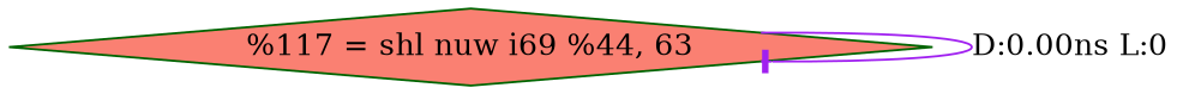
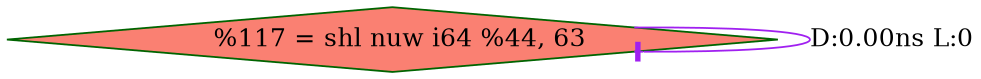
  digraph {
-   n1 [label="%117 = shl nuw i69 %44, 63" style=filled fillcolor=salmon color=darkgreen shape=diamond]
+   n1 [label="  %117 = shl nuw i64 %44, 63" style=filled fillcolor=salmon color=darkgreen shape=diamond]
    n1 -> n1 [color=purple label="D:0.00ns L:0" style=solid arrowhead=tee]
  }
